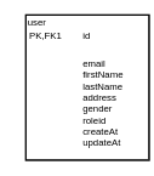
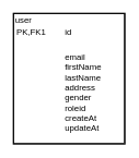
  <mxCell id="0" />
  <mxCell id="1" parent="0" />
- <mxCell id="2" value="&lt;div style=&quot;box-sizing: border-box; width: 100%; background-image: initial; background-position: initial; background-size: initial; background-repeat: initial; background-attachment: initial; background-origin: initial; background-clip: initial; padding: 2px; font-size: 13px;&quot;&gt;user&lt;br style=&quot;font-size: 13px;&quot;&gt;&lt;table style=&quot;font-size: 13px; width: 100%;&quot; cellpadding=&quot;2&quot; cellspacing=&quot;0&quot;&gt;&lt;tbody style=&quot;font-size: 13px;&quot;&gt;&lt;tr style=&quot;font-size: 13px;&quot;&gt;&lt;td style=&quot;font-size: 13px;&quot;&gt;PK,FK1&lt;/td&gt;&lt;td style=&quot;font-size: 13px;&quot;&gt;id&lt;/td&gt;&lt;/tr&gt;&lt;tr style=&quot;font-size: 13px;&quot;&gt;&lt;td style=&quot;font-size: 13px;&quot;&gt;&lt;br style=&quot;font-size: 13px;&quot;&gt;&lt;/td&gt;&lt;td style=&quot;font-size: 13px;&quot;&gt;&lt;br style=&quot;font-size: 13px;&quot;&gt;&lt;/td&gt;&lt;/tr&gt;&lt;tr style=&quot;font-size: 13px;&quot;&gt;&lt;td style=&quot;font-size: 13px;&quot;&gt;&lt;br style=&quot;font-size: 13px;&quot;&gt;&lt;br style=&quot;font-size: 13px;&quot;&gt;&lt;/td&gt;&lt;td style=&quot;font-size: 13px;&quot;&gt;email&amp;nbsp;&lt;br style=&quot;font-size: 13px;&quot;&gt;firstName&lt;br style=&quot;font-size: 13px;&quot;&gt;lastName&lt;br style=&quot;font-size: 13px;&quot;&gt;address&lt;br style=&quot;font-size: 13px;&quot;&gt;gender&lt;br style=&quot;font-size: 13px;&quot;&gt;roleid&lt;br style=&quot;font-size: 13px;&quot;&gt;createAt&lt;br style=&quot;font-size: 13px;&quot;&gt;updateAt&lt;/td&gt;&lt;/tr&gt;&lt;/tbody&gt;&lt;/table&gt;&lt;/div&gt;" style="verticalAlign=top;align=left;overflow=fill;html=1;whiteSpace=wrap;strokeWidth=2;perimeterSpacing=1;labelBackgroundColor=none;labelBorderColor=default;spacingTop=0;spacing=2;horizontal=1;fontStyle=0;fontSize=13;glass=0;" vertex="1" parent="1"><mxGeometry x="35" y="20" width="170" height="200" as="geometry" /></mxCell>
+ <mxCell id="2" value="&lt;div style=&quot;box-sizing: border-box; width: 100%; background-image: initial; background-position: initial; background-size: initial; background-repeat: initial; background-attachment: initial; background-origin: initial; background-clip: initial; padding: 2px; font-size: 13px;&quot;&gt;user&lt;br style=&quot;font-size: 13px;&quot;&gt;&lt;table style=&quot;font-size: 13px; width: 100%;&quot; cellpadding=&quot;2&quot; cellspacing=&quot;0&quot;&gt;&lt;tbody style=&quot;font-size: 13px;&quot;&gt;&lt;tr style=&quot;font-size: 13px;&quot;&gt;&lt;td style=&quot;font-size: 13px;&quot;&gt;PK,FK1&lt;/td&gt;&lt;td style=&quot;font-size: 13px;&quot;&gt;id&lt;/td&gt;&lt;/tr&gt;&lt;tr style=&quot;font-size: 13px;&quot;&gt;&lt;td style=&quot;font-size: 13px;&quot;&gt;&lt;br style=&quot;font-size: 13px;&quot;&gt;&lt;/td&gt;&lt;td style=&quot;font-size: 13px;&quot;&gt;&lt;br style=&quot;font-size: 13px;&quot;&gt;&lt;/td&gt;&lt;/tr&gt;&lt;tr style=&quot;font-size: 13px;&quot;&gt;&lt;td style=&quot;font-size: 13px;&quot;&gt;&lt;br style=&quot;font-size: 13px;&quot;&gt;&lt;br style=&quot;font-size: 13px;&quot;&gt;&lt;/td&gt;&lt;td style=&quot;font-size: 13px;&quot;&gt;email&amp;nbsp;&lt;br style=&quot;font-size: 13px;&quot;&gt;firstName&lt;br style=&quot;font-size: 13px;&quot;&gt;lastName&lt;br style=&quot;font-size: 13px;&quot;&gt;address&lt;br style=&quot;font-size: 13px;&quot;&gt;gender&lt;br style=&quot;font-size: 13px;&quot;&gt;roleid&lt;br style=&quot;font-size: 13px;&quot;&gt;createAt&lt;br style=&quot;font-size: 13px;&quot;&gt;updateAt&lt;/td&gt;&lt;/tr&gt;&lt;/tbody&gt;&lt;/table&gt;&lt;/div&gt;" style="verticalAlign=top;align=left;overflow=fill;html=1;whiteSpace=wrap;strokeWidth=2;perimeterSpacing=1;labelBackgroundColor=none;labelBorderColor=default;spacingTop=0;spacing=2;horizontal=1;fontStyle=0;fontSize=13;glass=0;" vertex="1" parent="1"><mxGeometry x="20" y="20" width="170" height="200" as="geometry" /></mxCell>
